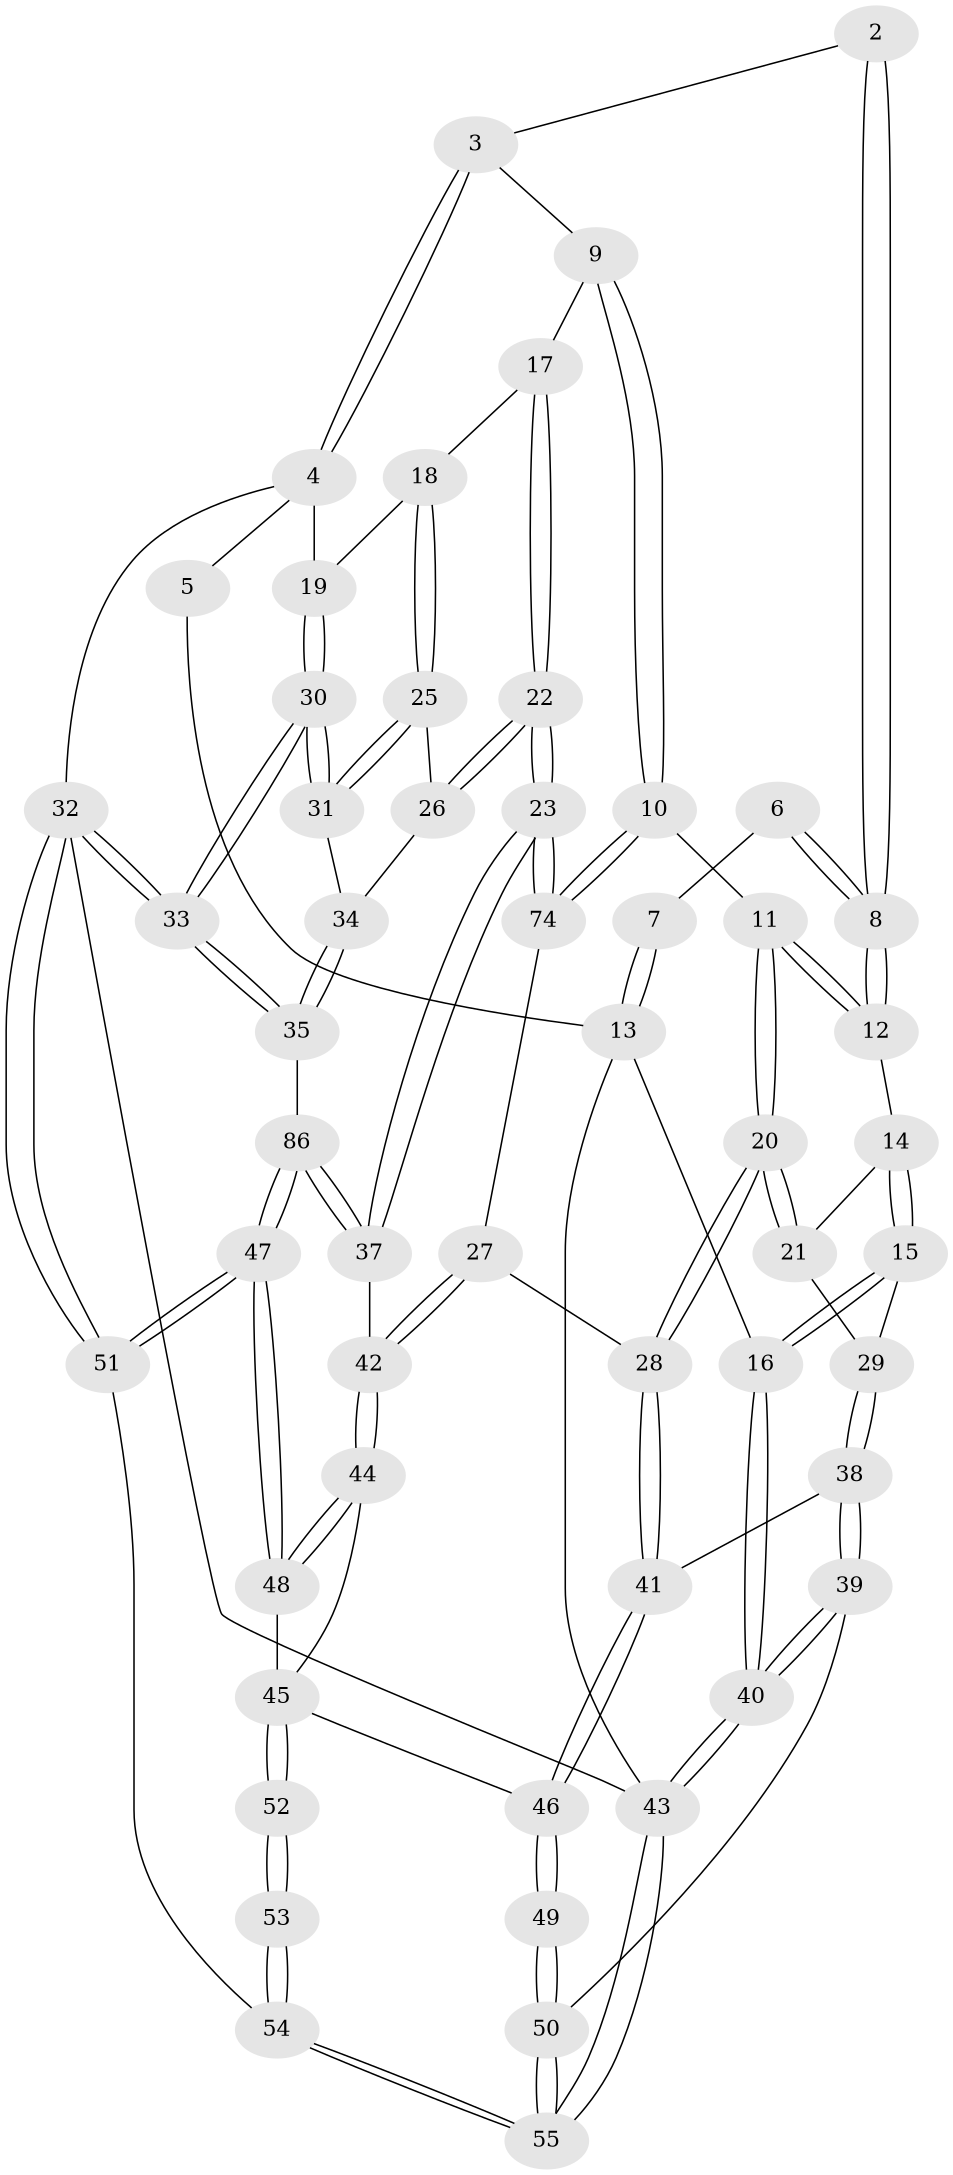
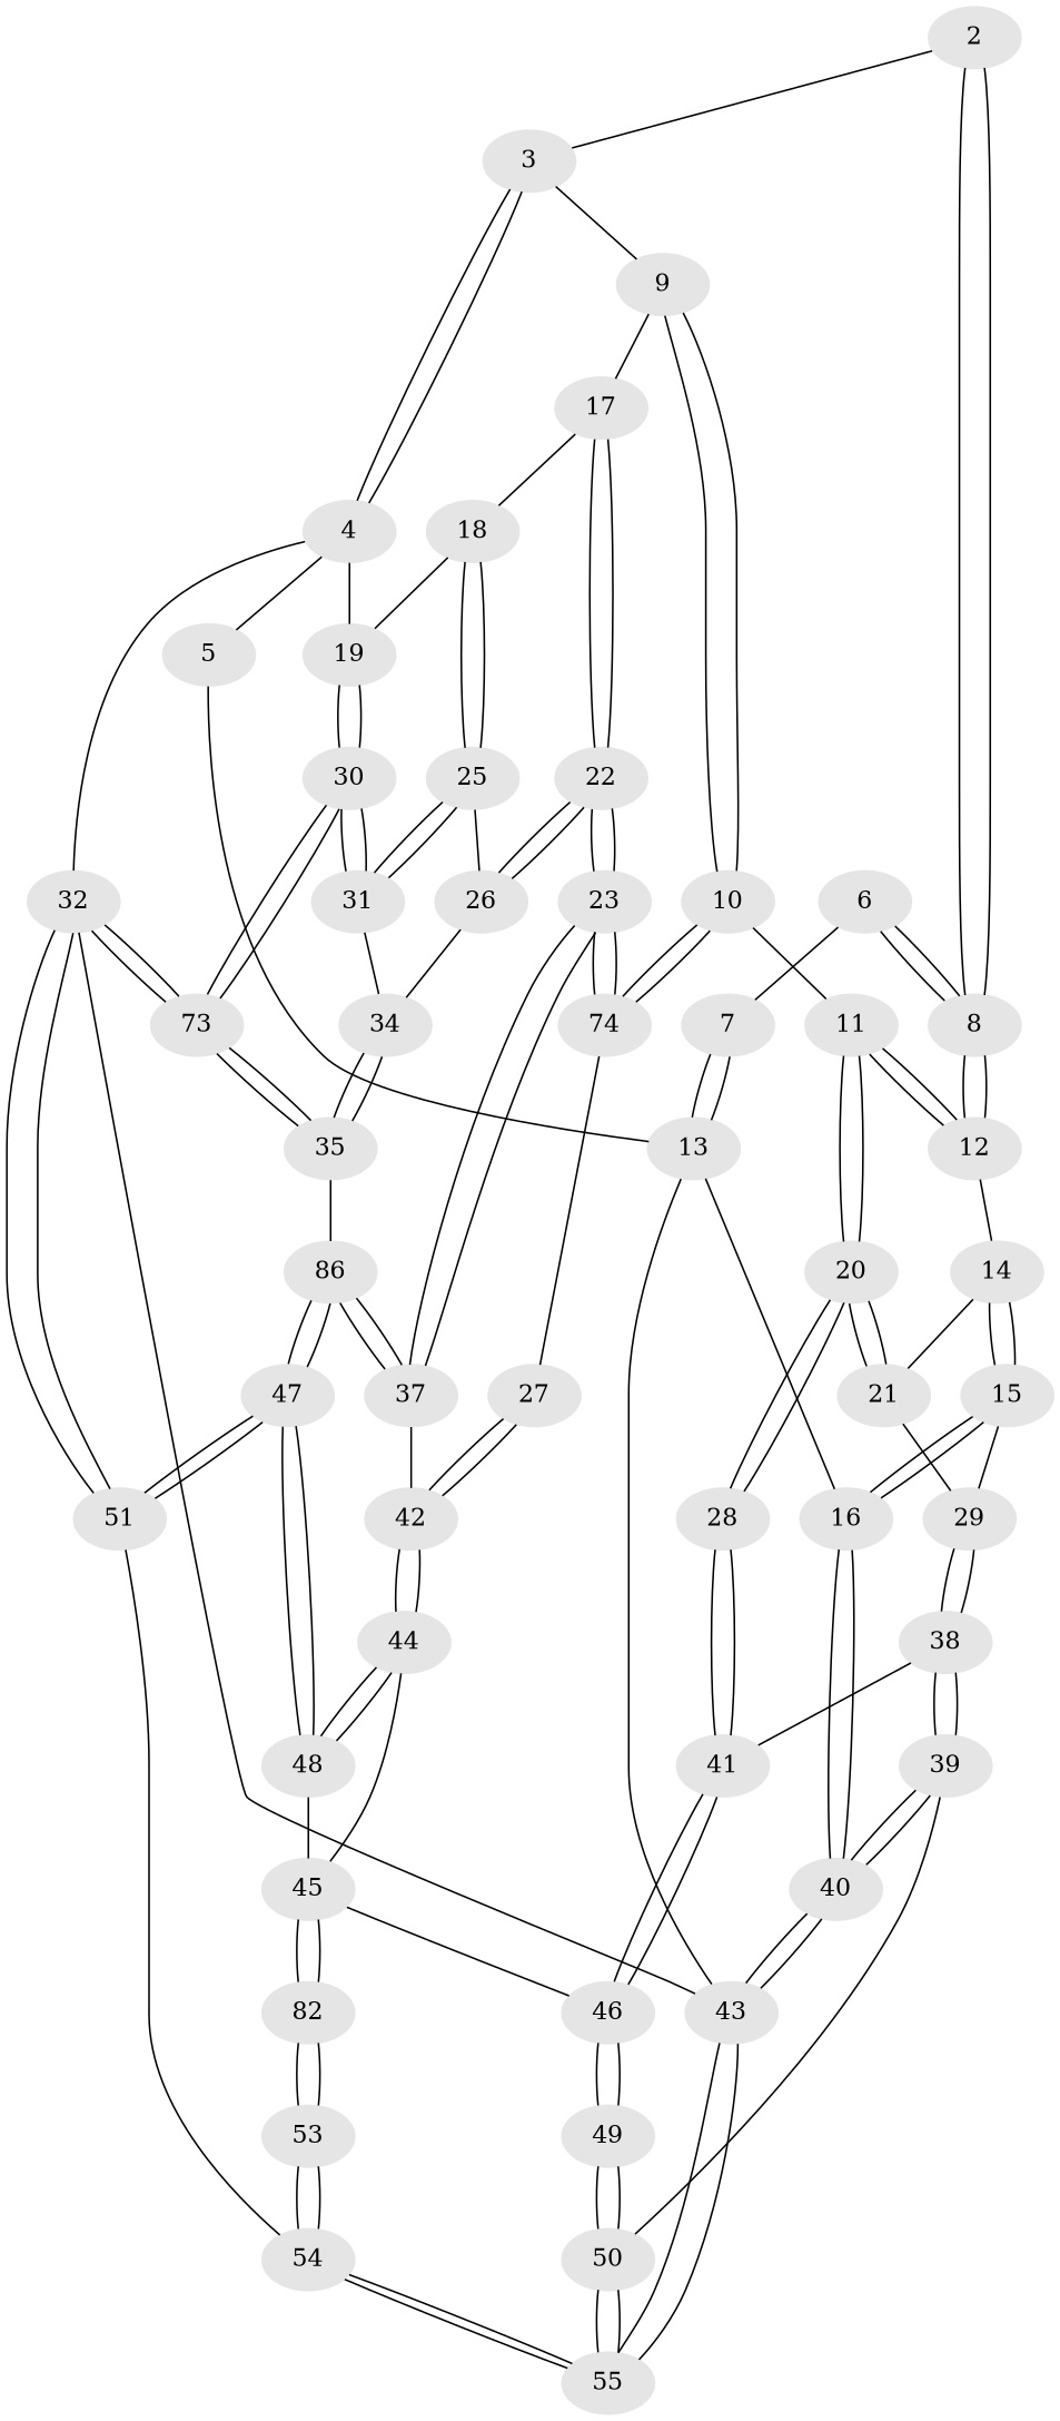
  graph {
    node [color=gray90 style=filled]
    2
    3
    8
    6
    7
    4
    9
    12
    5
    19
    32
    10
    17
    13
    30
    43
-   33
+   33 [label=73]
    51
    16
    14
    11
    n22 [label=74]
    18
    22
    20
    27
    21
    28
    15
    40
    55
    29
    38
    25
    23
    26
    31
    41
    37
    34
    42
    35
    44
    46
    39
    54
    n47 [label=86]
    47
    48
    50
    49
    45
-   52
+   52 [label=82]
    53
    2 -- 3
    2 -- 8
    2 -- 8
    3 -- 4
    3 -- 4
    3 -- 9
    8 -- 12
    8 -- 12
    6 -- 8
    6 -- 8
    6 -- 7
    7 -- 13
    7 -- 13
    4 -- 5
    4 -- 19
    4 -- 32
    9 -- 10
    9 -- 10
    9 -- 17
    12 -- 14
    5 -- 13
    19 -- 30
    19 -- 30
    32 -- 43
    32 -- 33
    32 -- 33
    32 -- 51
    32 -- 51
    10 -- 11
    10 -- n22
    10 -- n22
    17 -- 18
    17 -- 22
    17 -- 22
    13 -- 43
    13 -- 16
    30 -- 33
    30 -- 33
    30 -- 31
    30 -- 31
    43 -- 55
    43 -- 55
    33 -- 35
    33 -- 35
    51 -- 54
    16 -- 40
    16 -- 40
    14 -- 21
    14 -- 15
    14 -- 15
    11 -- 12
    11 -- 12
    11 -- 20
    11 -- 20
    n22 -- 27
    18 -- 19
    18 -- 25
    18 -- 25
    22 -- 23
    22 -- 23
    22 -- 26
    22 -- 26
    20 -- 21
    20 -- 21
    20 -- 28
    20 -- 28
-   27 -- 28
    27 -- 42
    27 -- 42
    21 -- 29
    28 -- 41
    28 -- 41
    15 -- 16
    15 -- 16
    15 -- 29
    40 -- 43
    40 -- 43
    29 -- 38
    29 -- 38
    38 -- 41
    38 -- 39
    38 -- 39
    25 -- 26
    25 -- 31
    25 -- 31
    23 -- n22
    23 -- n22
    23 -- 37
    23 -- 37
    26 -- 34
    31 -- 34
    41 -- 46
    41 -- 46
    37 -- 42
    34 -- 35
    34 -- 35
    42 -- 44
    42 -- 44
    35 -- n47
    44 -- 48
    44 -- 48
    44 -- 45
    46 -- 49
    46 -- 49
    39 -- 40
    39 -- 40
    39 -- 50
    54 -- 55
    54 -- 55
    n47 -- 37
    n47 -- 37
    n47 -- 47
    n47 -- 47
    47 -- 51
    47 -- 51
    47 -- 48
    47 -- 48
    48 -- 45
    50 -- 55
    50 -- 55
    49 -- 50
    49 -- 50
    45 -- 46
    45 -- 52
    45 -- 52
    52 -- 53
    52 -- 53
    53 -- 54
    53 -- 54
  }
